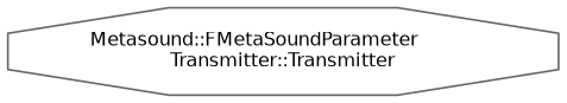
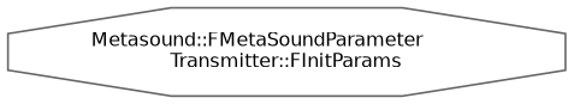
  digraph {
    rankdir=LR
-   n1 [color=grey40 fillcolor=white fontname=Helvetica fontsize=10 height=0.2 label="Metasound::FMetaSoundParameter\lTransmitter::Transmitter" shape=octagon style=filled width=0.4]
+   n1 [color=grey40 fillcolor=white fontname=Helvetica fontsize=10 height=0.2 label="Metasound::FMetaSoundParameter\lTransmitter::FInitParams" shape=octagon style=filled width=0.4]
  }
